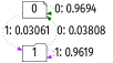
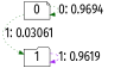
  digraph {
    fontname="Fira Sans"
    node [fontsize=24 style=filled fillcolor=white fontname="Fira Sans"]
    edge [fontsize=24 color=darkgreen style=dotted fontname="Fira Sans"]
    0 [shape=note]
    1 [shape=folder]
    0 -> 0 [label="0: 0.9694   "]
-   0 -> 1 [label="1: 0.03061  " color=purple]
-   1 -> 0 [label="0: 0.03808  "]
+   0 -> 1 [label="1: 0.03061  "]
    1 -> 1 [label="1: 0.9619   " color=purple style=dashed]
  }
